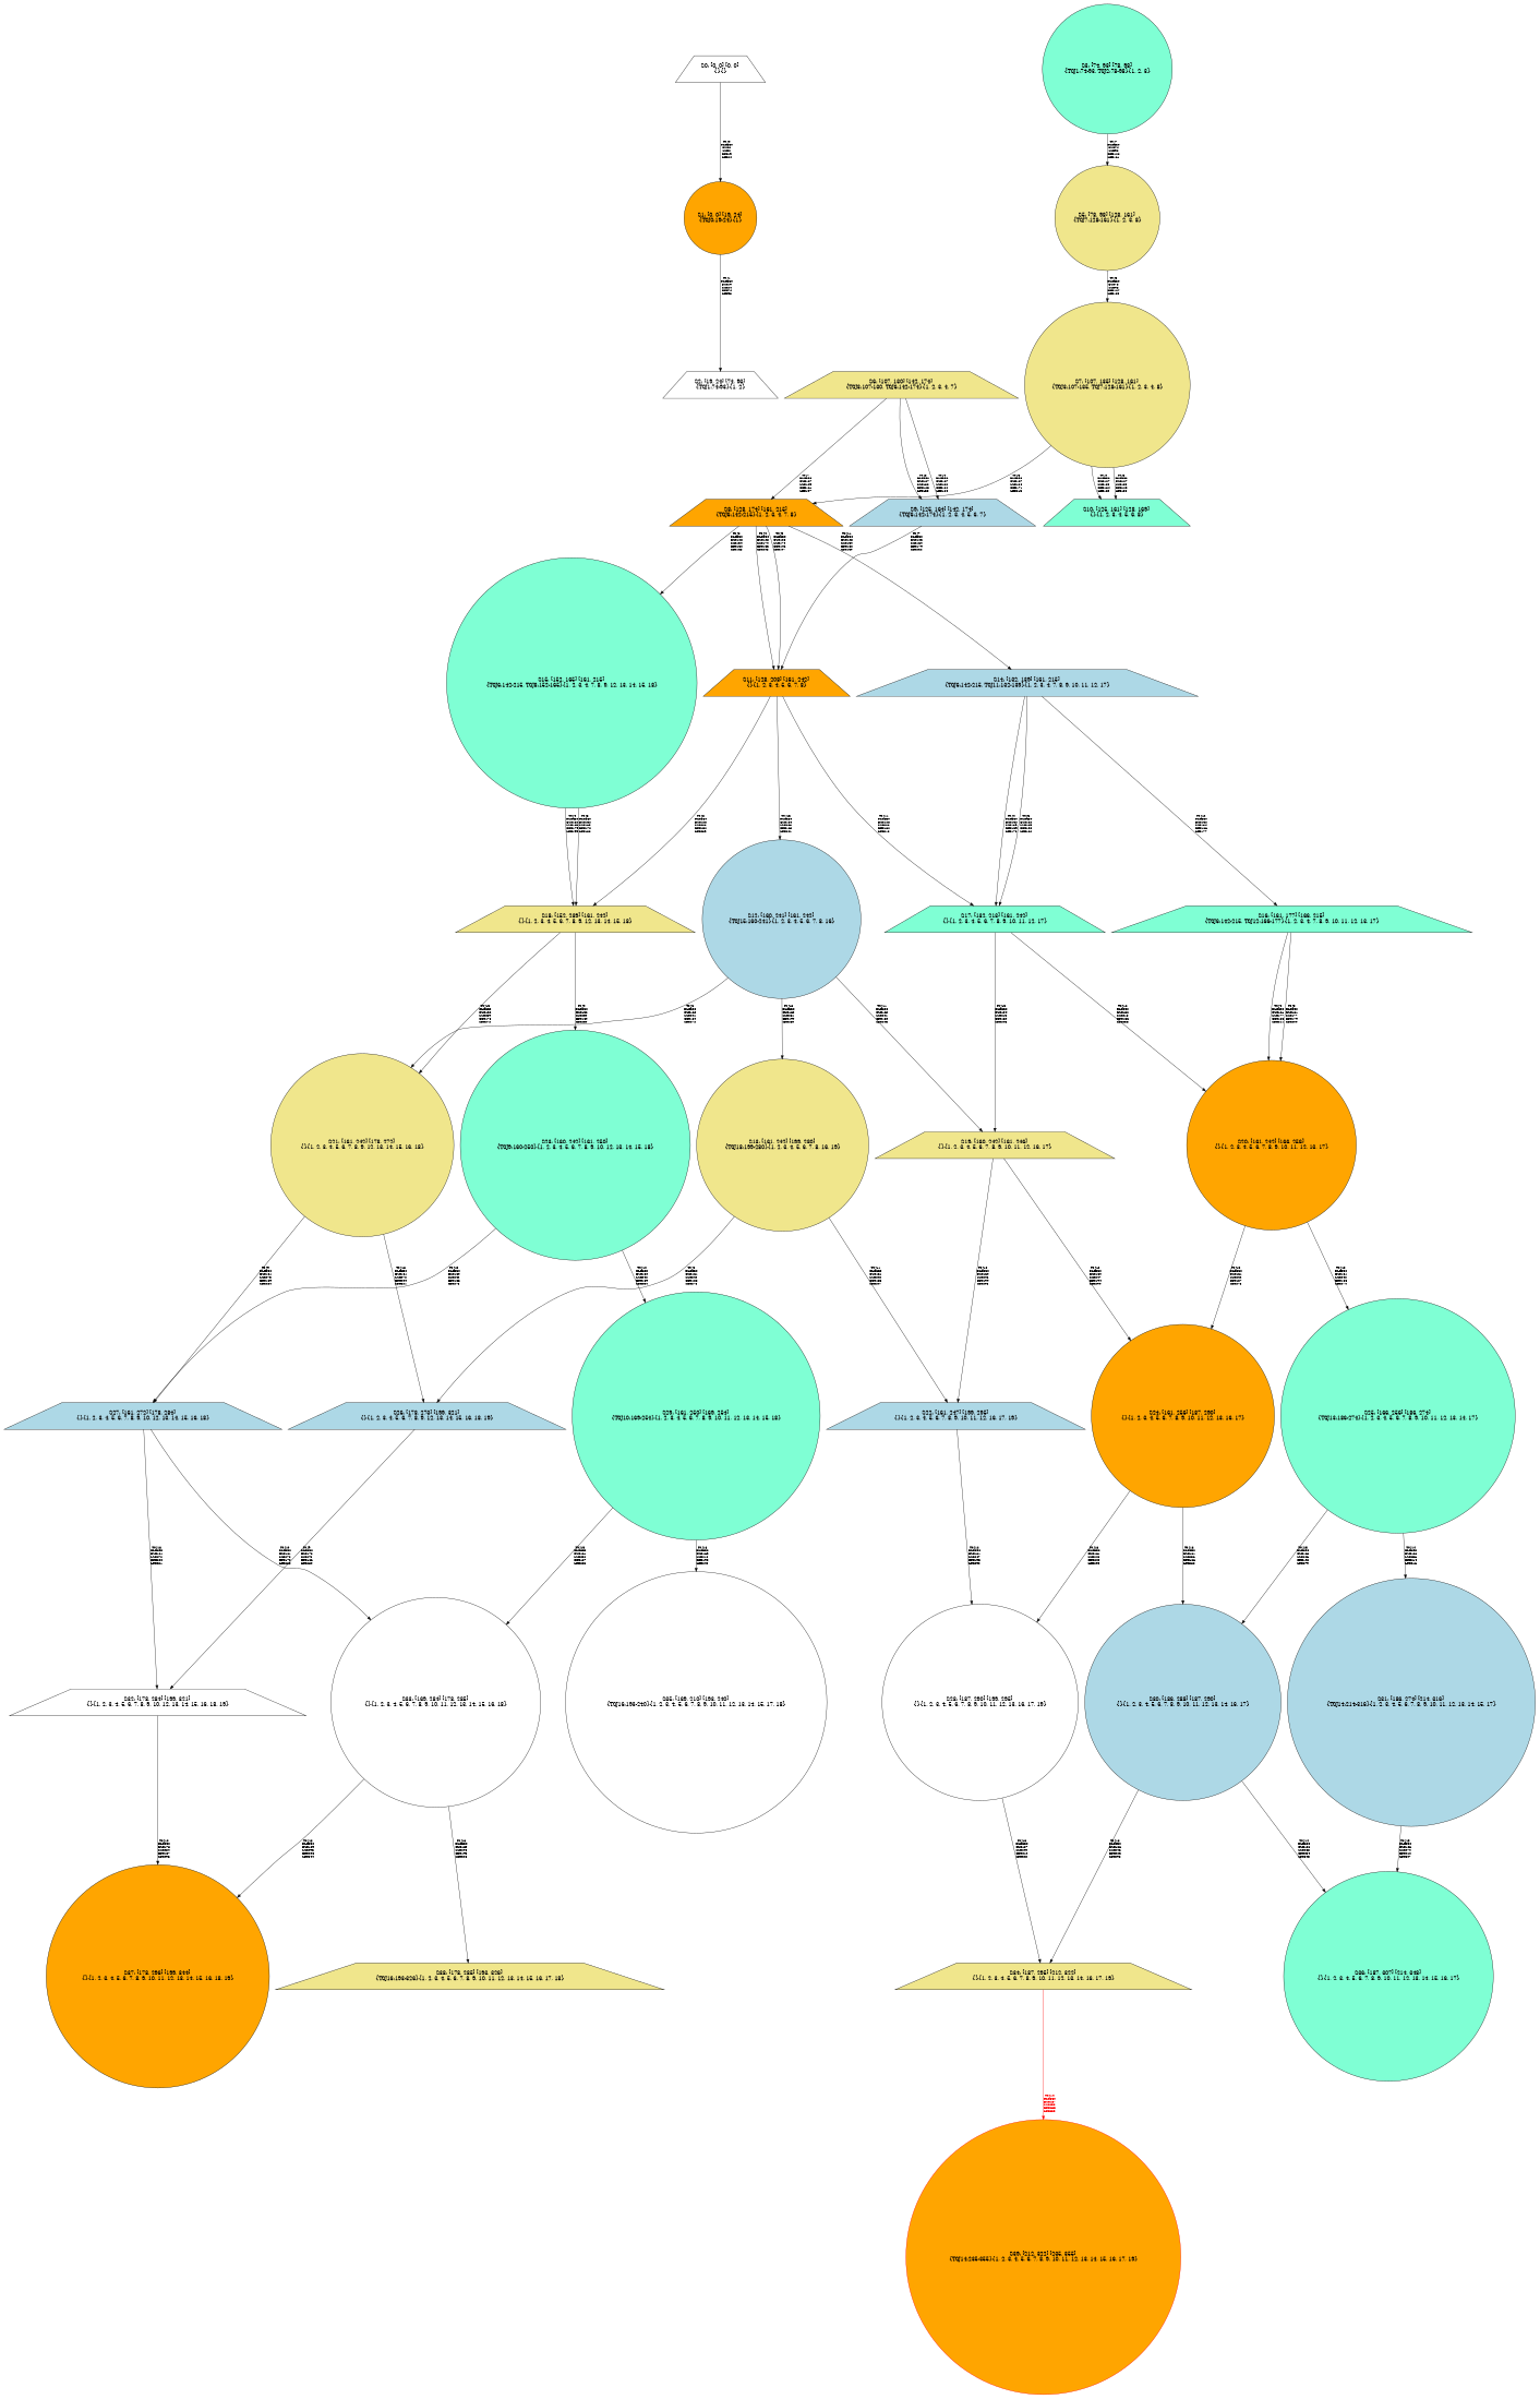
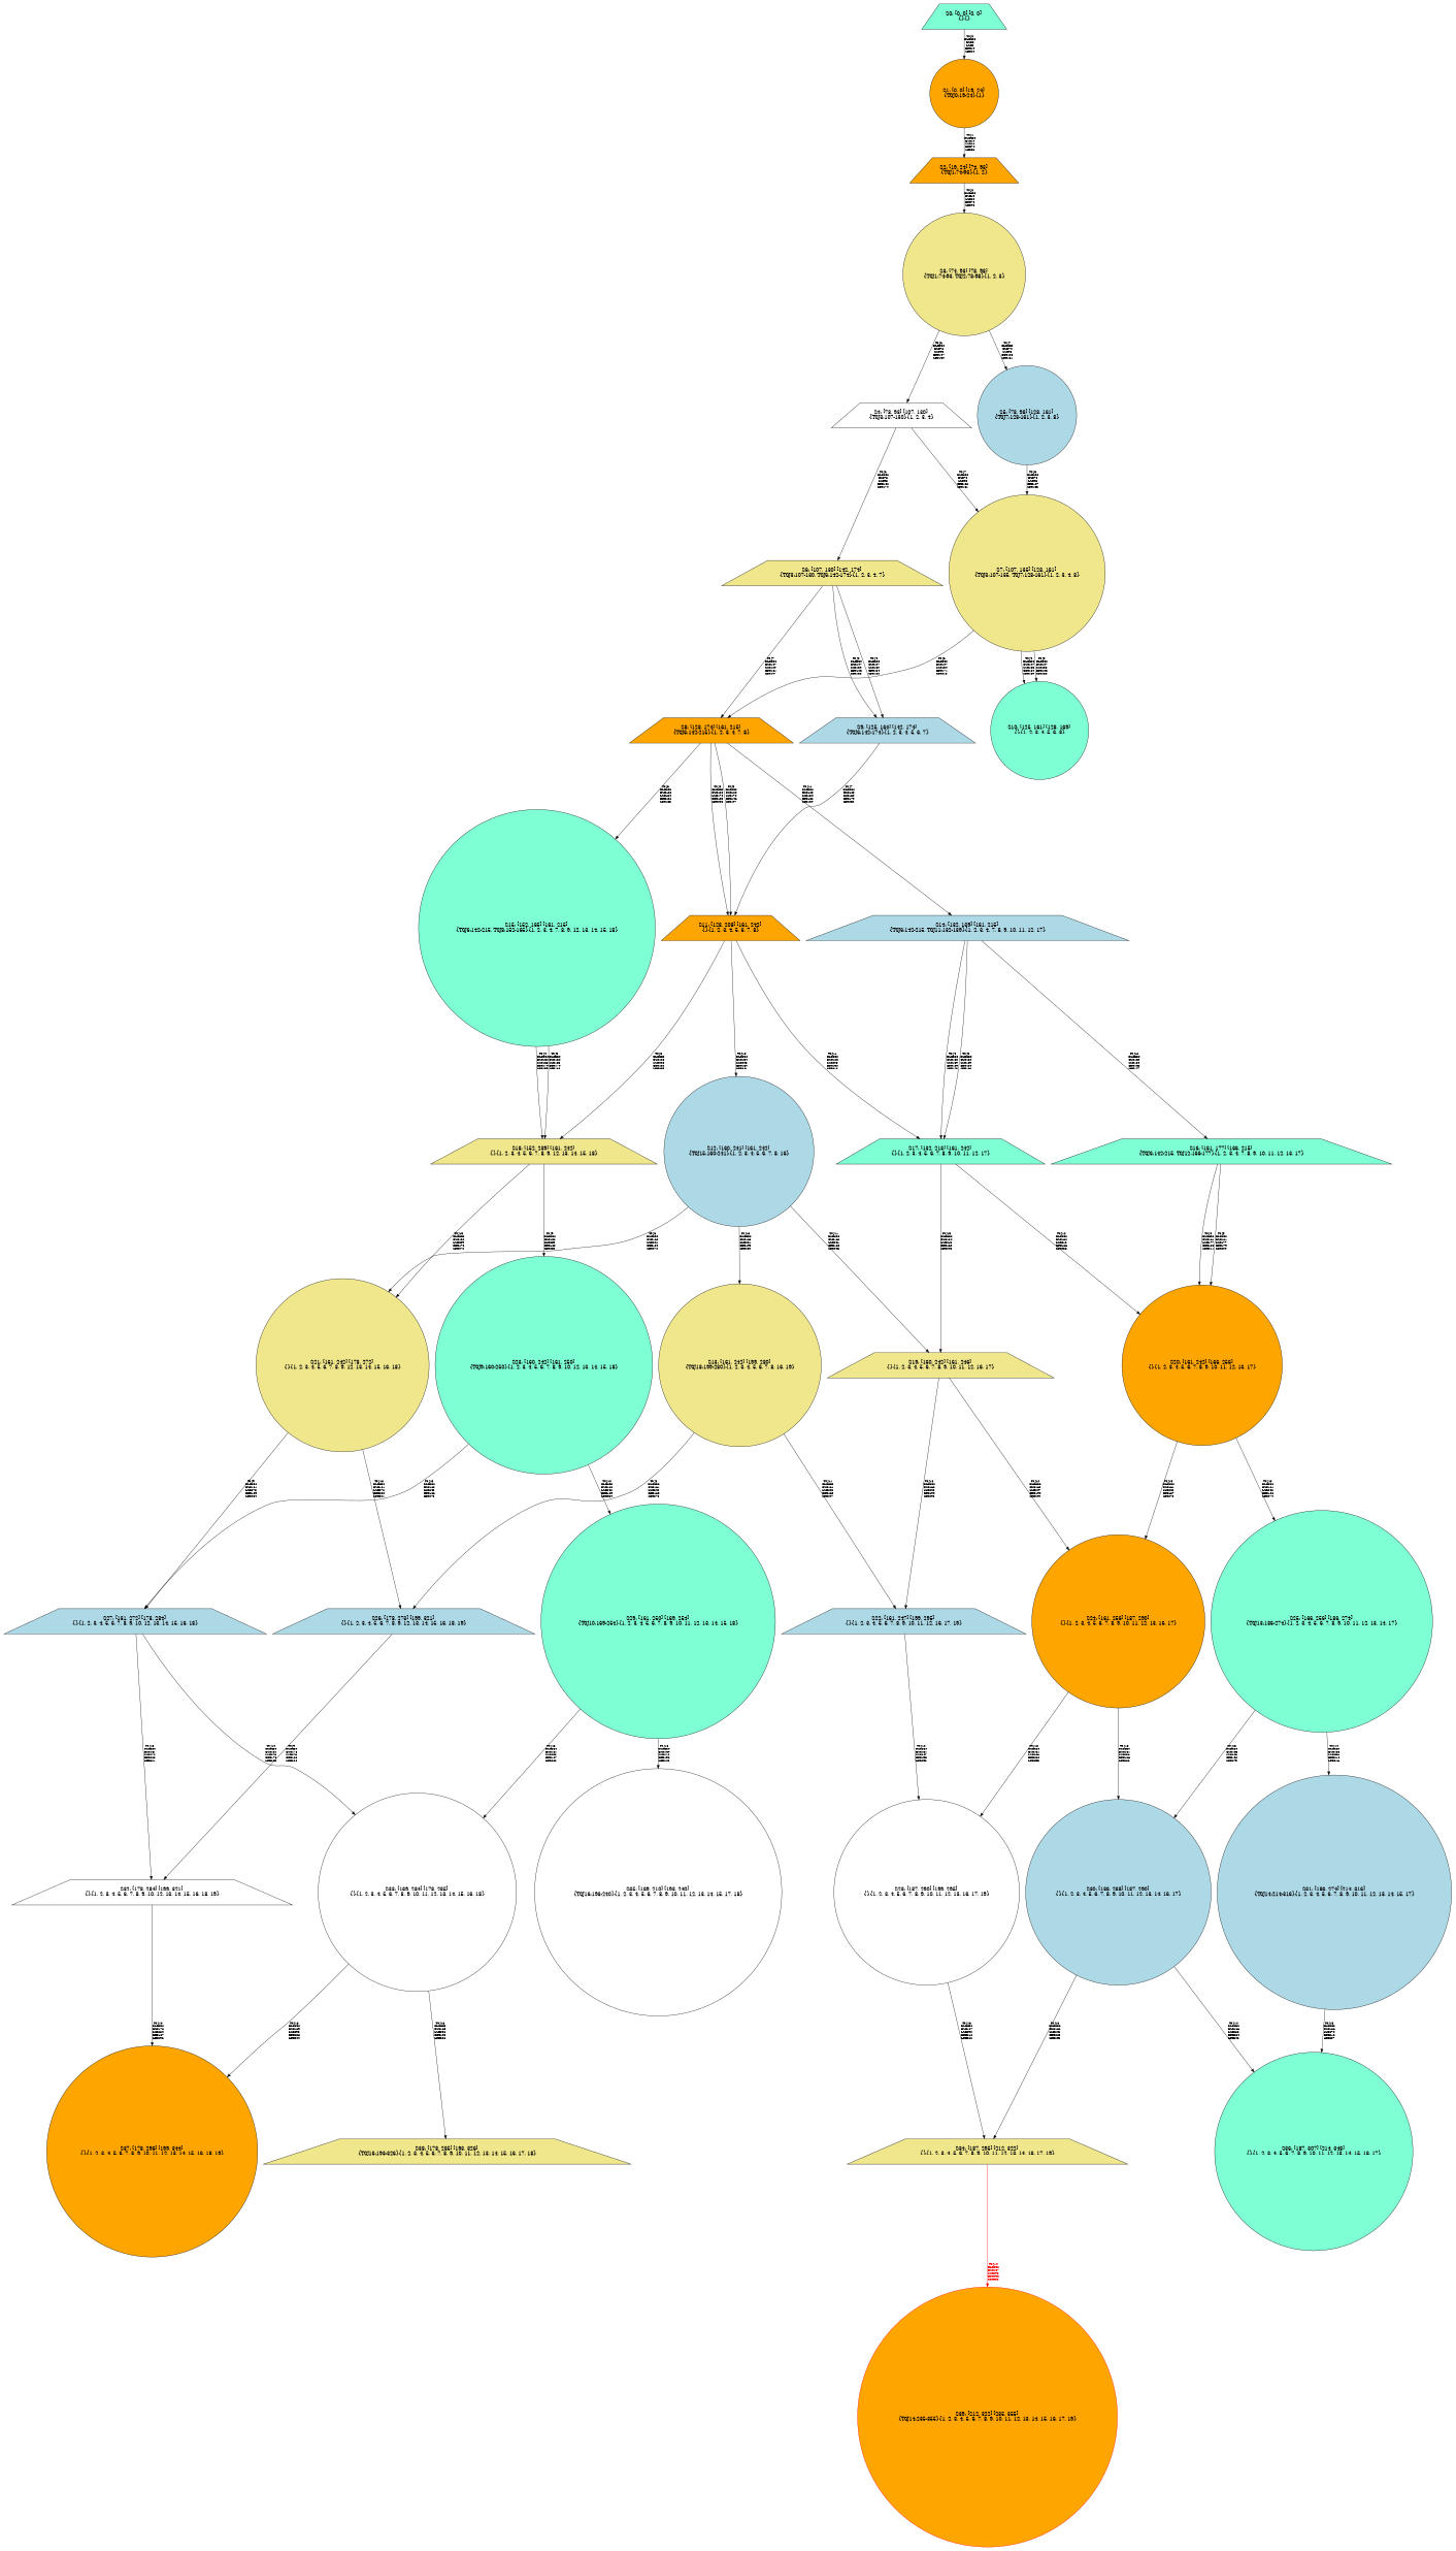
  digraph {
    node [fillcolor=khaki shape=circle style=filled]
    edge [fontsize=8]
-   n1 [fillcolor=white label="S0: [0, 0] [0, 0] \n{}{}" shape=trapezium]
+   n1 [fillcolor=aquamarine label="S0: [0, 0] [0, 0] \n{}{}" shape=trapezium]
    n2 [fillcolor=orange label="S1: [0, 0] [19, 24] \n{T0J0:19-24}{1}"]
-   n3 [fillcolor=white label="S2: [19, 24] [74, 93] \n{T0J1:74-93}{1, 2}" shape=trapezium]
-   n4 [fillcolor=aquamarine label="S3: [74, 93] [78, 98] \n{T0J1:74-93, T0J2:78-98}{1, 2, 3}"]
-   n6 [label="S5: [78, 98] [128, 161] \n{T0J7:128-161}{1, 2, 3, 8}"]
+   n3 [fillcolor=orange label="S2: [19, 24] [74, 93] \n{T0J1:74-93}{1, 2}" shape=trapezium]
+   n4 [label="S3: [74, 93] [78, 98] \n{T0J1:74-93, T0J2:78-98}{1, 2, 3}"]
+   n5 [fillcolor=white label="S4: [78, 93] [107, 130] \n{T0J3:107-130}{1, 2, 3, 4}" shape=trapezium]
+   n6 [fillcolor=lightblue label="S5: [78, 98] [128, 161] \n{T0J7:128-161}{1, 2, 3, 8}"]
    n7 [label="S6: [107, 130] [142, 174] \n{T0J3:107-130, T0J6:142-174}{1, 2, 3, 4, 7}" shape=trapezium]
    n8 [label="S7: [107, 135] [128, 161] \n{T0J3:107-135, T0J7:128-161}{1, 2, 3, 4, 8}"]
    n9 [fillcolor=orange label="S8: [128, 174] [161, 215] \n{T0J6:142-215}{1, 2, 3, 4, 7, 8}" shape=trapezium]
    n10 [fillcolor=lightblue label="S9: [125, 164] [142, 174] \n{T0J6:142-174}{1, 2, 3, 4, 5, 6, 7}" shape=trapezium]
-   n11 [fillcolor=aquamarine label="S10: [125, 161] [128, 169] \n{}{1, 2, 3, 4, 5, 6, 8}" shape=trapezium]
+   n11 [fillcolor=aquamarine label="S10: [125, 161] [128, 169] \n{}{1, 2, 3, 4, 5, 6, 8}"]
    n12 [fillcolor=orange label="S11: [128, 208] [161, 242] \n{}{1, 2, 3, 4, 5, 6, 7, 8}" shape=trapezium]
    n13 [fillcolor=lightblue label="S14: [132, 139] [161, 215] \n{T0J6:142-215, T0J11:132-139}{1, 2, 3, 4, 7, 8, 9, 10, 11, 12, 17}" shape=trapezium]
    n14 [fillcolor=aquamarine label="S15: [152, 165] [161, 215] \n{T0J6:142-215, T0J8:152-165}{1, 2, 3, 4, 7, 8, 9, 12, 13, 14, 15, 18}"]
    n15 [fillcolor=lightblue label="S12: [160, 241] [161, 242] \n{T0J15:160-241}{1, 2, 3, 4, 5, 6, 7, 8, 16}"]
    n16 [fillcolor=aquamarine label="S17: [132, 213] [161, 242] \n{}{1, 2, 3, 4, 5, 6, 7, 8, 9, 10, 11, 12, 17}" shape=trapezium]
    n17 [label="S18: [152, 239] [161, 242] \n{}{1, 2, 3, 4, 5, 6, 7, 8, 9, 12, 13, 14, 15, 18}" shape=trapezium]
    n18 [fillcolor=aquamarine label="S16: [161, 177] [166, 215] \n{T0J6:142-215, T0J12:166-177}{1, 2, 3, 4, 7, 8, 9, 10, 11, 12, 13, 17}" shape=trapezium]
    n19 [label="S13: [161, 242] [199, 280] \n{T0J18:199-280}{1, 2, 3, 4, 5, 6, 7, 8, 16, 19}"]
    n20 [label="S19: [160, 242] [161, 246] \n{}{1, 2, 3, 4, 5, 6, 7, 8, 9, 10, 11, 12, 16, 17}" shape=trapezium]
    n21 [label="S21: [161, 242] [178, 272] \n{}{1, 2, 3, 4, 5, 6, 7, 8, 9, 12, 13, 14, 15, 16, 18}"]
    n22 [fillcolor=orange label="S20: [161, 242] [166, 256] \n{}{1, 2, 3, 4, 5, 6, 7, 8, 9, 10, 11, 12, 13, 17}"]
    n23 [fillcolor=aquamarine label="S23: [160, 242] [161, 250] \n{T0J9:160-250}{1, 2, 3, 4, 5, 6, 7, 8, 9, 10, 12, 13, 14, 15, 18}"]
    n24 [fillcolor=lightblue label="S22: [161, 247] [199, 295] \n{}{1, 2, 3, 4, 5, 6, 7, 8, 9, 10, 11, 12, 16, 17, 19}" shape=trapezium]
    n25 [fillcolor=lightblue label="S26: [178, 273] [199, 321] \n{}{1, 2, 3, 4, 5, 6, 7, 8, 9, 12, 13, 14, 15, 16, 18, 19}" shape=trapezium]
    n26 [fillcolor=orange label="S24: [161, 256] [187, 290] \n{}{1, 2, 3, 4, 5, 6, 7, 8, 9, 10, 11, 12, 13, 16, 17}"]
    n27 [fillcolor=lightblue label="S27: [161, 272] [178, 284] \n{}{1, 2, 3, 4, 5, 6, 7, 8, 9, 10, 12, 13, 14, 15, 16, 18}" shape=trapezium]
    n28 [fillcolor=white label="S28: [187, 290] [199, 295] \n{}{1, 2, 3, 4, 5, 6, 7, 8, 9, 10, 11, 12, 13, 16, 17, 19}"]
    n29 [fillcolor=white label="S32: [178, 284] [199, 321] \n{}{1, 2, 3, 4, 5, 6, 7, 8, 9, 10, 12, 13, 14, 15, 16, 18, 19}" shape=trapezium]
    n30 [fillcolor=aquamarine label="S25: [166, 256] [186, 274] \n{T0J13:186-274}{1, 2, 3, 4, 5, 6, 7, 8, 9, 10, 11, 12, 13, 14, 17}"]
    n31 [fillcolor=aquamarine label="S29: [161, 250] [169, 254] \n{T0J10:169-254}{1, 2, 3, 4, 5, 6, 7, 8, 9, 10, 11, 12, 13, 14, 15, 18}"]
    n32 [fillcolor=lightblue label="S30: [186, 288] [187, 290] \n{}{1, 2, 3, 4, 5, 6, 7, 8, 9, 10, 11, 12, 13, 14, 16, 17}"]
    n33 [fillcolor=lightblue label="S31: [186, 274] [214, 316] \n{T0J14:214-316}{1, 2, 3, 4, 5, 6, 7, 8, 9, 10, 11, 12, 13, 14, 15, 17}"]
    n34 [fillcolor=white label="S33: [169, 284] [178, 285] \n{}{1, 2, 3, 4, 5, 6, 7, 8, 9, 10, 11, 12, 13, 14, 15, 16, 18}"]
    n35 [label="S34: [187, 295] [212, 322] \n{}{1, 2, 3, 4, 5, 6, 7, 8, 9, 10, 11, 12, 13, 14, 16, 17, 19}" shape=trapezium]
    n36 [fillcolor=white label="S35: [169, 210] [193, 240] \n{T0J16:193-240}{1, 2, 3, 4, 5, 6, 7, 8, 9, 10, 11, 12, 13, 14, 15, 17, 18}"]
    n37 [fillcolor=aquamarine label="S36: [187, 307] [214, 348] \n{}{1, 2, 3, 4, 5, 6, 7, 8, 9, 10, 11, 12, 13, 14, 15, 16, 17}"]
    n38 [fillcolor=orange label="S37: [178, 296] [199, 344] \n{}{1, 2, 3, 4, 5, 6, 7, 8, 9, 10, 11, 12, 13, 14, 15, 16, 18, 19}"]
    n39 [label="S38: [178, 285] [193, 326] \n{T0J16:193-326}{1, 2, 3, 4, 5, 6, 7, 8, 9, 10, 11, 12, 13, 14, 15, 16, 17, 18}" shape=trapezium]
    n40 [color=Red fillcolor=orange label="S39: [212, 322] [235, 355] \n{T0J14:235-355}{1, 2, 3, 4, 5, 6, 7, 8, 9, 10, 11, 12, 13, 14, 15, 16, 17, 19}"]
    n1 -> n2 [label="T0 J0\nDL=350\nES=0\nLS=0\nEF=19\nLF=24"]
    n2 -> n3 [label="T0 J1\nDL=350\nES=19\nLS=24\nEF=74\nLF=93"]
+   n3 -> n4 [label="T0 J2\nDL=350\nES=19\nLS=24\nEF=78\nLF=98"]
+   n4 -> n5 [label="T0 J3\nDL=350\nES=78\nLS=93\nEF=107\nLF=130"]
    n4 -> n6 [label="T0 J7\nDL=350\nES=74\nLS=93\nEF=128\nLF=161"]
+   n5 -> n7 [label="T0 J6\nDL=350\nES=78\nLS=93\nEF=142\nLF=174"]
+   n5 -> n8 [label="T0 J7\nDL=350\nES=78\nLS=93\nEF=132\nLF=161"]
    n6 -> n8 [label="T0 J3\nDL=350\nES=78\nLS=98\nEF=107\nLF=135"]
    n7 -> n9 [label="T0 J7\nDL=350\nES=107\nLS=129\nEF=161\nLF=197"]
    n7 -> n10 [label="T0 J4\nDL=350\nES=107\nLS=130\nEF=134\nLF=164"]
    n7 -> n10 [label="T0 J5\nDL=350\nES=107\nLS=130\nEF=125\nLF=153"]
    n8 -> n9 [label="T0 J6\nDL=350\nES=107\nLS=134\nEF=171\nLF=215"]
    n8 -> n11 [label="T0 J4\nDL=350\nES=107\nLS=135\nEF=134\nLF=169"]
    n8 -> n11 [label="T0 J5\nDL=350\nES=107\nLS=135\nEF=125\nLF=158"]
    n9 -> n12 [label="T0 J4\nDL=350\nES=128\nLS=174\nEF=155\nLF=208"]
    n9 -> n12 [label="T0 J5\nDL=350\nES=128\nLS=174\nEF=146\nLF=197"]
    n9 -> n13 [label="T0 J11\nDL=350\nES=128\nLS=134\nEF=132\nLF=139"]
    n9 -> n14 [label="T0 J8\nDL=350\nES=128\nLS=134\nEF=152\nLF=165"]
    n10 -> n12 [label="T0 J7\nDL=350\nES=125\nLS=164\nEF=179\nLF=232"]
    n12 -> n15 [label="T0 J15\nDL=350\nES=134\nLS=208\nEF=160\nLF=241"]
    n12 -> n16 [label="T0 J11\nDL=350\nES=128\nLS=208\nEF=132\nLF=213"]
    n12 -> n17 [label="T0 J8\nDL=350\nES=128\nLS=208\nEF=152\nLF=239"]
    n13 -> n16 [label="T0 J4\nDL=350\nES=132\nLS=139\nEF=159\nLF=173"]
    n13 -> n16 [label="T0 J5\nDL=350\nES=132\nLS=139\nEF=150\nLF=162"]
    n13 -> n18 [label="T0 J12\nDL=350\nES=132\nLS=134\nEF=166\nLF=177"]
    n14 -> n17 [label="T0 J4\nDL=350\nES=152\nLS=165\nEF=179\nLF=199"]
    n14 -> n17 [label="T0 J5\nDL=350\nES=152\nLS=165\nEF=170\nLF=188"]
    n15 -> n19 [label="T0 J18\nDL=350\nES=160\nLS=231\nEF=199\nLF=280"]
    n15 -> n20 [label="T0 J11\nDL=350\nES=160\nLS=241\nEF=164\nLF=246"]
    n15 -> n21 [label="T0 J8\nDL=350\nES=160\nLS=241\nEF=184\nLF=272"]
    n16 -> n20 [label="T0 J15\nDL=350\nES=134\nLS=213\nEF=160\nLF=246"]
    n16 -> n22 [label="T0 J12\nDL=350\nES=132\nLS=213\nEF=166\nLF=256"]
    n17 -> n21 [label="T0 J15\nDL=350\nES=152\nLS=239\nEF=178\nLF=272"]
    n17 -> n23 [label="T0 J9\nDL=350\nES=152\nLS=239\nEF=160\nLF=250"]
    n18 -> n22 [label="T0 J4\nDL=350\nES=161\nLS=177\nEF=188\nLF=211"]
    n18 -> n22 [label="T0 J5\nDL=350\nES=161\nLS=177\nEF=179\nLF=200"]
    n19 -> n24 [label="T0 J11\nDL=350\nES=161\nLS=242\nEF=165\nLF=247"]
    n19 -> n25 [label="T0 J8\nDL=350\nES=161\nLS=242\nEF=185\nLF=273"]
    n20 -> n24 [label="T0 J18\nDL=350\nES=160\nLS=246\nEF=199\nLF=295"]
    n20 -> n26 [label="T0 J12\nDL=350\nES=160\nLS=247\nEF=194\nLF=290"]
    n21 -> n25 [label="T0 J18\nDL=350\nES=161\nLS=272\nEF=200\nLF=321"]
    n21 -> n27 [label="T0 J9\nDL=350\nES=161\nLS=273\nEF=169\nLF=284"]
    n22 -> n26 [label="T0 J15\nDL=350\nES=161\nLS=242\nEF=187\nLF=275"]
    n22 -> n30 [label="T0 J13\nDL=350\nES=161\nLS=242\nEF=186\nLF=274"]
    n23 -> n27 [label="T0 J15\nDL=350\nES=160\nLS=242\nEF=186\nLF=275"]
    n23 -> n31 [label="T0 J10\nDL=350\nES=160\nLS=242\nEF=169\nLF=254"]
    n24 -> n28 [label="T0 J12\nDL=350\nES=161\nLS=247\nEF=195\nLF=290"]
    n25 -> n29 [label="T0 J9\nDL=350\nES=178\nLS=273\nEF=186\nLF=284"]
    n26 -> n28 [label="T0 J18\nDL=350\nES=161\nLS=246\nEF=200\nLF=295"]
    n26 -> n32 [label="T0 J13\nDL=350\nES=161\nLS=256\nEF=186\nLF=288"]
    n27 -> n29 [label="T0 J18\nDL=350\nES=161\nLS=272\nEF=200\nLF=321"]
    n27 -> n34 [label="T0 J10\nDL=350\nES=161\nLS=273\nEF=170\nLF=285"]
    n28 -> n35 [label="T0 J13\nDL=350\nES=187\nLS=290\nEF=212\nLF=322"]
    n29 -> n38 [label="T0 J10\nDL=350\nES=178\nLS=284\nEF=187\nLF=296"]
    n30 -> n32 [label="T0 J15\nDL=350\nES=166\nLS=246\nEF=192\nLF=279"]
    n30 -> n33 [label="T0 J14\nDL=350\nES=166\nLS=256\nEF=214\nLF=316"]
    n31 -> n34 [label="T0 J15\nDL=350\nES=161\nLS=250\nEF=187\nLF=283"]
    n31 -> n36 [label="T0 J16\nDL=350\nES=169\nLS=210\nEF=193\nLF=240"]
    n32 -> n35 [label="T0 J18\nDL=350\nES=186\nLS=246\nEF=225\nLF=295"]
    n32 -> n37 [label="T0 J14\nDL=350\nES=186\nLS=288\nEF=234\nLF=348"]
    n33 -> n37 [label="T0 J15\nDL=350\nES=186\nLS=274\nEF=212\nLF=307"]
    n34 -> n38 [label="T0 J18\nDL=350\nES=169\nLS=295\nEF=208\nLF=344"]
    n34 -> n39 [label="T0 J16\nDL=350\nES=169\nLS=296\nEF=193\nLF=326"]
    n35 -> n40 [color=Red fontcolor=Red label="T0 J14\nDL=350\nES=187\nLS=295\nEF=235\nLF=355"]
  }
